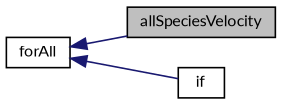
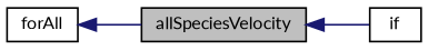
  digraph {
    fontname=Lato
    rankdir=LR
    node [color=black fontname=Lato fontsize=10 shape=record]
    edge [color=midnightblue dir=back fontname=Lato fontsize=10 labelfontname=Helvetica labelfontsize=10 style=solid]
    n1 [fillcolor=grey75 fontcolor=black height=0.2 label=allSpeciesVelocity style=filled width=0.4]
    n2 [height=0.2 label=if width=0.4]
    n3 [height=0.2 label=forAll width=0.4]
-   n3 -> n2
+   n1 -> n2
    n3 -> n1
  }
